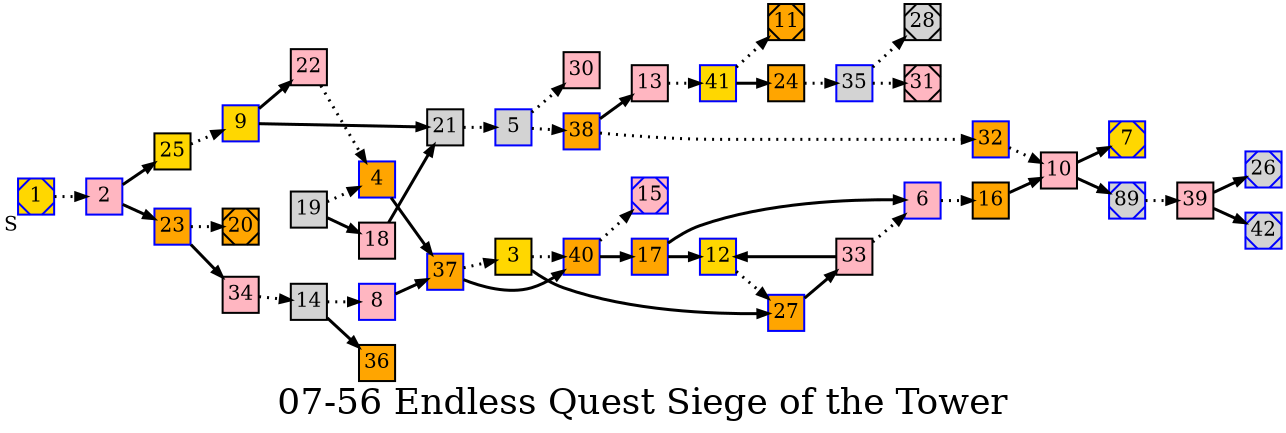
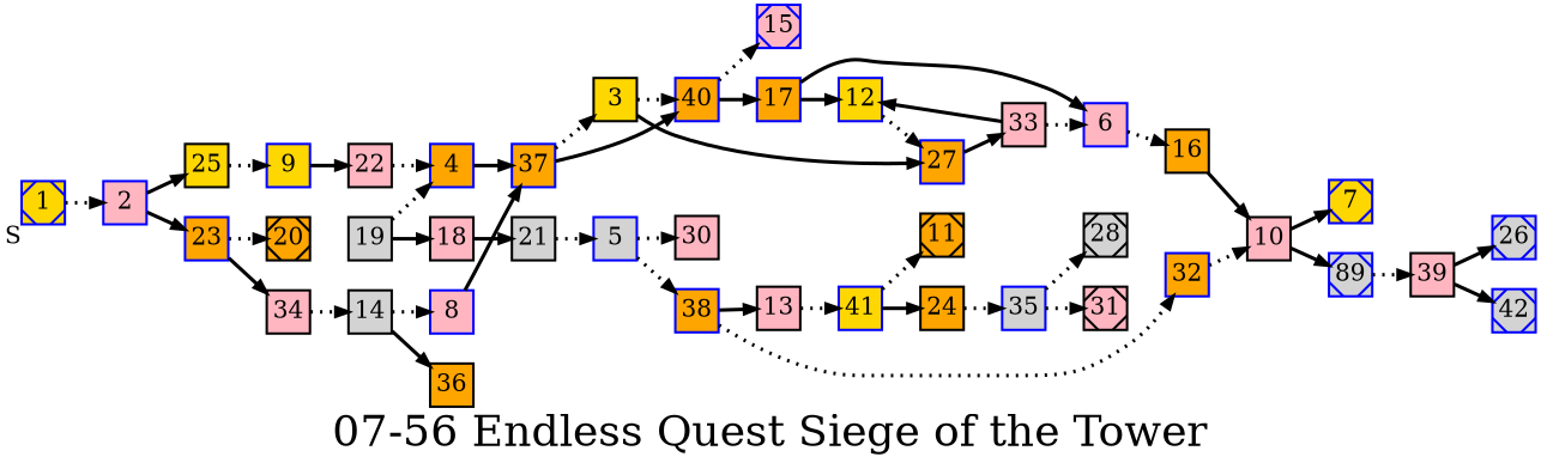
  digraph {
    fontsize=36
    label="07-56 Endless Quest Siege of the Tower"
    nodesep=0.35
    ordering=out
    rankdir=LR
    ranksep=0.45
    node [color=blue fillcolor=lightpink fixedsize=true fontsize=20 labelfloat=true margin="0,0" penwidth=2 regular=true shape=rect style=filled]
    edge [fontsize=12 labelfloat=true penwidth=3 style=dotted]
    1 [fillcolor=gold shape=Msquare xlabel=S]
    2
    25 [color=black fillcolor=gold]
    23 [fillcolor=orange]
    9 [fillcolor=gold]
    20 [color=black fillcolor=orange shape=Msquare]
    34 [color=black]
    22 [color=black]
    21 [color=black fillcolor=lightgrey]
    14 [color=black fillcolor=lightgrey]
    3 [color=black fillcolor=gold]
    40 [fillcolor=orange]
    27 [fillcolor=orange]
    15 [shape=Msquare]
    17 [fillcolor=orange]
    33 [color=black]
    6
    12 [fillcolor=gold]
    4 [fillcolor=orange]
    37 [fillcolor=orange]
    5 [fillcolor=lightgrey]
    30 [color=black]
    38 [fillcolor=orange]
    13 [color=black]
    32 [fillcolor=orange]
    41 [fillcolor=gold]
    10 [color=black]
    16 [color=black fillcolor=orange]
    7 [fillcolor=gold shape=Msquare]
    n30 [fillcolor=lightgrey label=89 shape=Msquare]
    8
    39 [color=black]
    26 [fillcolor=lightgrey shape=Msquare]
    42 [fillcolor=lightgrey shape=Msquare]
    11 [color=black fillcolor=orange shape=Msquare]
    24 [color=black fillcolor=orange]
    35 [fillcolor=lightgrey]
    36 [color=black fillcolor=orange]
    19 [color=black fillcolor=lightgrey]
    18 [color=black]
    28 [color=black fillcolor=lightgrey shape=Msquare]
    31 [color=black shape=Msquare]
    1 -> 2
    2 -> 25 [style=bold]
    2 -> 23 [style=bold]
    25 -> 9
    23 -> 20
    23 -> 34 [style=bold]
    9 -> 22 [style=bold]
-   9 -> 21 [style=bold]
    34 -> 14
    22 -> 4
    21 -> 5
    14 -> 8
    14 -> 36 [style=bold]
    3 -> 40
    3 -> 27 [style=bold]
    40 -> 15
    40 -> 17 [style=bold]
    27 -> 33 [style=bold]
    17 -> 6 [style=bold]
    17 -> 12 [style=bold]
    33 -> 6
    33 -> 12 [style=bold]
    6 -> 16
    12 -> 27
    4 -> 37 [style=bold]
    37 -> 3
    37 -> 40 [style=bold]
    5 -> 30
    5 -> 38
    38 -> 13 [style=bold]
    38 -> 32
    13 -> 41
    32 -> 10
    41 -> 11
    41 -> 24 [style=bold]
    10 -> 7 [style=bold]
    10 -> n30 [style=bold]
    16 -> 10 [style=bold]
    n30 -> 39
    8 -> 37 [style=bold]
    39 -> 26 [style=bold]
    39 -> 42 [style=bold]
    24 -> 35
    35 -> 28
    35 -> 31
    19 -> 4
    19 -> 18 [style=bold]
    18 -> 21 [style=bold]
  }
